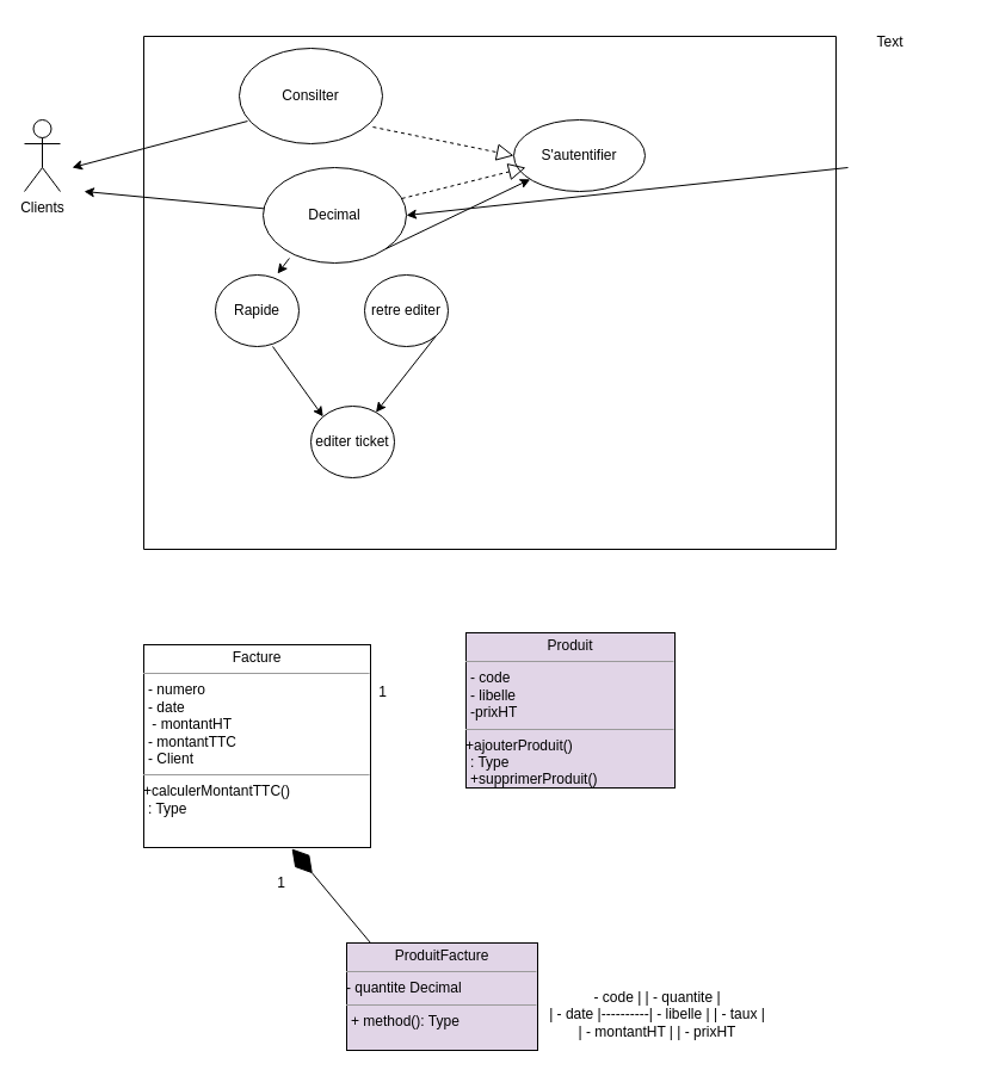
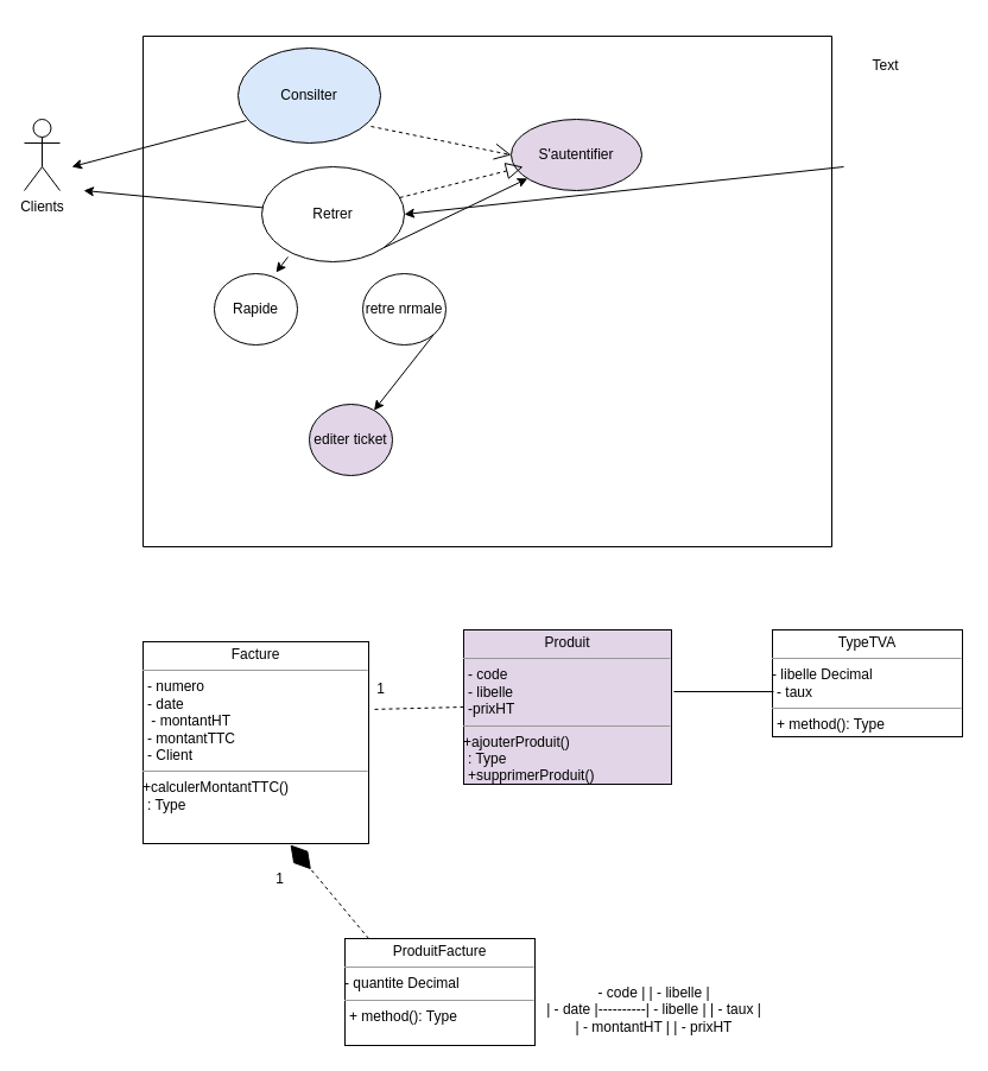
  <mxCell id="0" />
  <mxCell id="1" parent="0" />
  <mxCell id="2" value="" style="swimlane;startSize=0;" vertex="1" parent="1"><mxGeometry x="120" y="30" width="580" height="430" as="geometry" /></mxCell>
- <mxCell id="3" value="Decimal" style="ellipse;whiteSpace=wrap;html=1;" vertex="1" parent="2"><mxGeometry x="100" y="110" width="120" height="80" as="geometry" /></mxCell>
+ <mxCell id="3" value="Retrer" style="ellipse;whiteSpace=wrap;html=1;" vertex="1" parent="2"><mxGeometry x="100" y="110" width="120" height="80" as="geometry" /></mxCell>
  <mxCell id="4" value="Rapide" style="ellipse;whiteSpace=wrap;html=1;" vertex="1" parent="2"><mxGeometry x="60" y="200" width="70" height="60" as="geometry" /></mxCell>
- <mxCell id="5" value="retre editer" style="ellipse;whiteSpace=wrap;html=1;" vertex="1" parent="2"><mxGeometry x="185" y="200" width="70" height="60" as="geometry" /></mxCell>
- <mxCell id="6" value="Consilter" style="ellipse;whiteSpace=wrap;html=1;" vertex="1" parent="2"><mxGeometry x="80" y="10" width="120" height="80" as="geometry" /></mxCell>
- <mxCell id="7" value="S'autentifier" style="ellipse;whiteSpace=wrap;html=1;" vertex="1" parent="2"><mxGeometry x="310" y="70" width="110" height="60" as="geometry" /></mxCell>
- <mxCell id="8" value="editer ticket" style="ellipse;whiteSpace=wrap;html=1;" vertex="1" parent="2"><mxGeometry x="140" y="310" width="70" height="60" as="geometry" /></mxCell>
+ <mxCell id="5" value="retre nrmale" style="ellipse;whiteSpace=wrap;html=1;" vertex="1" parent="2"><mxGeometry x="185" y="200" width="70" height="60" as="geometry" /></mxCell>
+ <mxCell id="6" value="Consilter" style="ellipse;whiteSpace=wrap;html=1;fillColor=#dae8fc;" vertex="1" parent="2"><mxGeometry x="80" y="10" width="120" height="80" as="geometry" /></mxCell>
+ <mxCell id="7" value="S'autentifier" style="ellipse;whiteSpace=wrap;html=1;fillColor=#e1d5e7;" vertex="1" parent="2"><mxGeometry x="310" y="70" width="110" height="60" as="geometry" /></mxCell>
+ <mxCell id="8" value="editer ticket" style="ellipse;whiteSpace=wrap;html=1;fillColor=#e1d5e7;" vertex="1" parent="2"><mxGeometry x="140" y="310" width="70" height="60" as="geometry" /></mxCell>
  <mxCell id="9" value="" style="endArrow=classic;html=1;rounded=0;exitX=1;exitY=1;exitDx=0;exitDy=0;" edge="1" parent="2" source="3" target="7"><mxGeometry width="50" height="50" relative="1" as="geometry"><mxPoint x="360" y="240" as="sourcePoint" /><mxPoint x="410" y="190" as="targetPoint" /></mxGeometry></mxCell>
  <mxCell id="10" value="" style="endArrow=classic;html=1;rounded=0;exitX=0.183;exitY=0.95;exitDx=0;exitDy=0;exitPerimeter=0;entryX=0.743;entryY=-0.017;entryDx=0;entryDy=0;entryPerimeter=0;" edge="1" parent="2" source="3" target="4"><mxGeometry width="50" height="50" relative="1" as="geometry"><mxPoint x="360" y="240" as="sourcePoint" /><mxPoint x="410" y="190" as="targetPoint" /></mxGeometry></mxCell>
  <mxCell id="11" value="" style="endArrow=classic;html=1;rounded=0;exitX=1;exitY=1;exitDx=0;exitDy=0;" edge="1" parent="2" source="5" target="8"><mxGeometry width="50" height="50" relative="1" as="geometry"><mxPoint x="360" y="240" as="sourcePoint" /><mxPoint x="410" y="190" as="targetPoint" /></mxGeometry></mxCell>
- <mxCell id="12" value="" style="endArrow=classic;html=1;rounded=0;exitX=0.686;exitY=1;exitDx=0;exitDy=0;exitPerimeter=0;entryX=0;entryY=0;entryDx=0;entryDy=0;" edge="1" parent="2" source="4" target="8"><mxGeometry width="50" height="50" relative="1" as="geometry"><mxPoint x="360" y="240" as="sourcePoint" /><mxPoint x="410" y="190" as="targetPoint" /></mxGeometry></mxCell>
- <mxCell id="13" value="" style="endArrow=block;dashed=1;endFill=0;endSize=12;html=1;rounded=0;exitX=0.933;exitY=0.825;exitDx=0;exitDy=0;exitPerimeter=0;entryX=0;entryY=0.5;entryDx=0;entryDy=0;" edge="1" parent="2" source="6" target="7"><mxGeometry width="160" relative="1" as="geometry"><mxPoint x="310" y="220" as="sourcePoint" /><mxPoint x="470" y="220" as="targetPoint" /></mxGeometry></mxCell>
+ <mxCell id="13" value="" style="endArrow=open;dashed=1;endFill=0;endSize=12;html=1;rounded=0;exitX=0.933;exitY=0.825;exitDx=0;exitDy=0;exitPerimeter=0;entryX=0;entryY=0.5;entryDx=0;entryDy=0;" edge="1" parent="2" source="6" target="7"><mxGeometry width="160" relative="1" as="geometry"><mxPoint x="310" y="220" as="sourcePoint" /><mxPoint x="470" y="220" as="targetPoint" /></mxGeometry></mxCell>
  <mxCell id="14" value="Clients" style="shape=umlActor;verticalLabelPosition=bottom;verticalAlign=top;html=1;outlineConnect=0;" vertex="1" parent="1"><mxGeometry x="20" y="100" width="30" height="60" as="geometry" /></mxCell>
- <mxCell id="15" value="Text" style="text;html=1;align=center;verticalAlign=middle;resizable=0;points=[];autosize=1;strokeColor=none;fillColor=none;" vertex="1" parent="1"><mxGeometry x="720" y="20" width="50" height="30" as="geometry" /></mxCell>
+ <mxCell id="15" value="Text" style="text;html=1;align=center;verticalAlign=middle;resizable=0;points=[];autosize=1;strokeColor=none;fillColor=none;" vertex="1" parent="1"><mxGeometry x="720" y="40" width="50" height="30" as="geometry" /></mxCell>
  <mxCell id="16" value="" style="endArrow=classic;html=1;rounded=0;exitX=0.058;exitY=0.763;exitDx=0;exitDy=0;exitPerimeter=0;" edge="1" parent="1" source="6"><mxGeometry width="50" height="50" relative="1" as="geometry"><mxPoint x="480" y="270" as="sourcePoint" /><mxPoint x="60" y="140" as="targetPoint" /></mxGeometry></mxCell>
  <mxCell id="17" value="" style="endArrow=classic;html=1;rounded=0;" edge="1" parent="1" source="3"><mxGeometry width="50" height="50" relative="1" as="geometry"><mxPoint x="480" y="270" as="sourcePoint" /><mxPoint x="70" y="160" as="targetPoint" /></mxGeometry></mxCell>
  <mxCell id="18" value="" style="endArrow=classic;html=1;rounded=0;entryX=1;entryY=0.5;entryDx=0;entryDy=0;" edge="1" parent="1" target="3"><mxGeometry width="50" height="50" relative="1" as="geometry"><mxPoint x="710" y="140" as="sourcePoint" /><mxPoint x="530" y="220" as="targetPoint" /></mxGeometry></mxCell>
  <mxCell id="19" value="" style="endArrow=block;dashed=1;endFill=0;endSize=12;html=1;rounded=0;entryX=0;entryY=0.5;entryDx=0;entryDy=0;" edge="1" parent="1" source="3"><mxGeometry width="160" relative="1" as="geometry"><mxPoint x="321.96" y="116" as="sourcePoint" /><mxPoint x="440" y="140" as="targetPoint" /></mxGeometry></mxCell>
  <mxCell id="20" value="&lt;p style=&quot;margin:0px;margin-top:4px;text-align:center;&quot;&gt;Facture&lt;br&gt;&lt;/p&gt;&lt;hr size=&quot;1&quot;&gt;&lt;p style=&quot;margin:0px;margin-left:4px;&quot;&gt;- numero &lt;br&gt;&lt;/p&gt;&lt;p style=&quot;margin:0px;margin-left:4px;&quot;&gt;- date&lt;br&gt;&lt;/p&gt;&lt;p style=&quot;margin:0px;margin-left:4px;&quot;&gt;&amp;nbsp;- montantHT&lt;br&gt;&lt;/p&gt;&lt;p style=&quot;margin:0px;margin-left:4px;&quot;&gt;- montantTTC&lt;br&gt;&lt;/p&gt;&lt;p style=&quot;margin:0px;margin-left:4px;&quot;&gt; - Client&lt;/p&gt;&lt;hr size=&quot;1&quot;&gt;+calculerMontantTTC() &lt;p style=&quot;margin:0px;margin-left:4px;&quot;&gt;: Type&lt;/p&gt;" style="verticalAlign=top;align=left;overflow=fill;fontSize=12;fontFamily=Helvetica;html=1;" vertex="1" parent="1"><mxGeometry x="120" y="540" width="190" height="170" as="geometry" /></mxCell>
  <mxCell id="21" value="&lt;p style=&quot;margin:0px;margin-top:4px;text-align:center;&quot;&gt; Produit &lt;br&gt;&lt;/p&gt;&lt;hr size=&quot;1&quot;&gt;&lt;p style=&quot;margin:0px;margin-left:4px;&quot;&gt;- code&amp;nbsp;&lt;br&gt;&lt;/p&gt;&lt;p style=&quot;margin:0px;margin-left:4px;&quot;&gt;- libelle&lt;br&gt;&lt;/p&gt;&lt;p style=&quot;margin:0px;margin-left:4px;&quot;&gt;-prixHT&lt;br&gt;&lt;/p&gt;&lt;hr size=&quot;1&quot;&gt;+ajouterProduit()&lt;p style=&quot;margin:0px;margin-left:4px;&quot;&gt;: Type&lt;/p&gt;&lt;p style=&quot;margin:0px;margin-left:4px;&quot;&gt;+supprimerProduit()&lt;br&gt;&lt;/p&gt;" style="verticalAlign=top;align=left;overflow=fill;fontSize=12;fontFamily=Helvetica;html=1;fillColor=#e1d5e7;" vertex="1" parent="1"><mxGeometry x="390" y="530" width="175" height="130" as="geometry" /></mxCell>
- <mxCell id="22" value="&lt;p style=&quot;margin:0px;margin-top:4px;text-align:center;&quot;&gt;ProduitFacture&lt;br&gt;&lt;/p&gt;&lt;hr size=&quot;1&quot;&gt;- quantite&amp;nbsp;Decimal&lt;hr size=&quot;1&quot;&gt;&lt;p style=&quot;margin:0px;margin-left:4px;&quot;&gt;+ method(): Type&lt;/p&gt;" style="verticalAlign=top;align=left;overflow=fill;fontSize=12;fontFamily=Helvetica;html=1;fillColor=#e1d5e7;" vertex="1" parent="1"><mxGeometry x="290" y="790" width="160" height="90" as="geometry" /></mxCell>
- <mxCell id="24" value=" - code            |         | - quantite    |&lt;br/&gt;| - date          |----------| - libelle         |         | - taux       |&lt;br/&gt;| - montantHT     |          | - prixHT  " style="text;html=1;align=center;verticalAlign=middle;resizable=0;points=[];autosize=1;strokeColor=none;fillColor=none;" vertex="1" parent="1"><mxGeometry x="450" y="820" width="200" height="60" as="geometry" /></mxCell>
+ <mxCell id="22" value="&lt;p style=&quot;margin:0px;margin-top:4px;text-align:center;&quot;&gt;ProduitFacture&lt;br&gt;&lt;/p&gt;&lt;hr size=&quot;1&quot;&gt;- quantite&amp;nbsp;Decimal&lt;hr size=&quot;1&quot;&gt;&lt;p style=&quot;margin:0px;margin-left:4px;&quot;&gt;+ method(): Type&lt;/p&gt;" style="verticalAlign=top;align=left;overflow=fill;fontSize=12;fontFamily=Helvetica;html=1;" vertex="1" parent="1"><mxGeometry x="290" y="790" width="160" height="90" as="geometry" /></mxCell>
+ <mxCell id="23" value="&lt;p style=&quot;margin:0px;margin-top:4px;text-align:center;&quot;&gt;TypeTVA&lt;br&gt;&lt;/p&gt;&lt;hr size=&quot;1&quot;&gt; - libelle&amp;nbsp;Decimal&lt;p style=&quot;margin:0px;margin-left:4px;&quot;&gt;- taux&amp;nbsp;&lt;br&gt;&lt;/p&gt;&lt;hr size=&quot;1&quot;&gt;&lt;p style=&quot;margin:0px;margin-left:4px;&quot;&gt;+ method(): Type&lt;/p&gt;" style="verticalAlign=top;align=left;overflow=fill;fontSize=12;fontFamily=Helvetica;html=1;" vertex="1" parent="1"><mxGeometry x="650" y="530" width="160" height="90" as="geometry" /></mxCell>
+ <mxCell id="24" value=" - code            |         | - libelle    |&lt;br/&gt;| - date          |----------| - libelle         |         | - taux       |&lt;br/&gt;| - montantHT     |          | - prixHT  " style="text;html=1;align=center;verticalAlign=middle;resizable=0;points=[];autosize=1;strokeColor=none;fillColor=none;" vertex="1" parent="1"><mxGeometry x="450" y="820" width="200" height="60" as="geometry" /></mxCell>
  <mxCell id="25" value="1" style="text;html=1;align=center;verticalAlign=middle;resizable=0;points=[];autosize=1;strokeColor=none;fillColor=none;" vertex="1" parent="1"><mxGeometry x="220" y="725" width="30" height="30" as="geometry" /></mxCell>
+ <mxCell id="26" value="" style="endArrow=none;dashed=1;html=1;rounded=0;exitX=0;exitY=0.5;exitDx=0;exitDy=0;entryX=1.016;entryY=0.335;entryDx=0;entryDy=0;entryPerimeter=0;" edge="1" parent="1" source="21" target="20"><mxGeometry width="50" height="50" relative="1" as="geometry"><mxPoint x="296.96" y="829.97" as="sourcePoint" /><mxPoint x="190" y="730" as="targetPoint" /><Array as="points" /></mxGeometry></mxCell>
  <mxCell id="27" value="1" style="text;html=1;align=center;verticalAlign=middle;resizable=0;points=[];autosize=1;strokeColor=none;fillColor=none;" vertex="1" parent="1"><mxGeometry x="305" y="565" width="30" height="30" as="geometry" /></mxCell>
- <mxCell id="29" value="" style="endArrow=diamondThin;endFill=1;endSize=24;html=1;rounded=0;exitX=0.125;exitY=0;exitDx=0;exitDy=0;exitPerimeter=0;entryX=0.653;entryY=1.006;entryDx=0;entryDy=0;entryPerimeter=0;" edge="1" parent="1" source="22" target="20"><mxGeometry width="160" relative="1" as="geometry"><mxPoint x="430" y="730" as="sourcePoint" /><mxPoint x="230" y="720" as="targetPoint" /></mxGeometry></mxCell>
+ <mxCell id="28" value="" style="endArrow=none;html=1;rounded=0;entryX=0.006;entryY=0.578;entryDx=0;entryDy=0;entryPerimeter=0;exitX=1.011;exitY=0.4;exitDx=0;exitDy=0;exitPerimeter=0;" edge="1" parent="1" source="21" target="23"><mxGeometry width="50" height="50" relative="1" as="geometry"><mxPoint x="480" y="750" as="sourcePoint" /><mxPoint x="530" y="700" as="targetPoint" /></mxGeometry></mxCell>
+ <mxCell id="29" value="" style="endArrow=diamondThin;endFill=1;endSize=24;html=1;rounded=0;exitX=0.125;exitY=0;exitDx=0;exitDy=0;exitPerimeter=0;entryX=0.653;entryY=1.006;entryDx=0;entryDy=0;entryPerimeter=0;dashed=1;" edge="1" parent="1" source="22" target="20"><mxGeometry width="160" relative="1" as="geometry"><mxPoint x="430" y="730" as="sourcePoint" /><mxPoint x="230" y="720" as="targetPoint" /></mxGeometry></mxCell>
